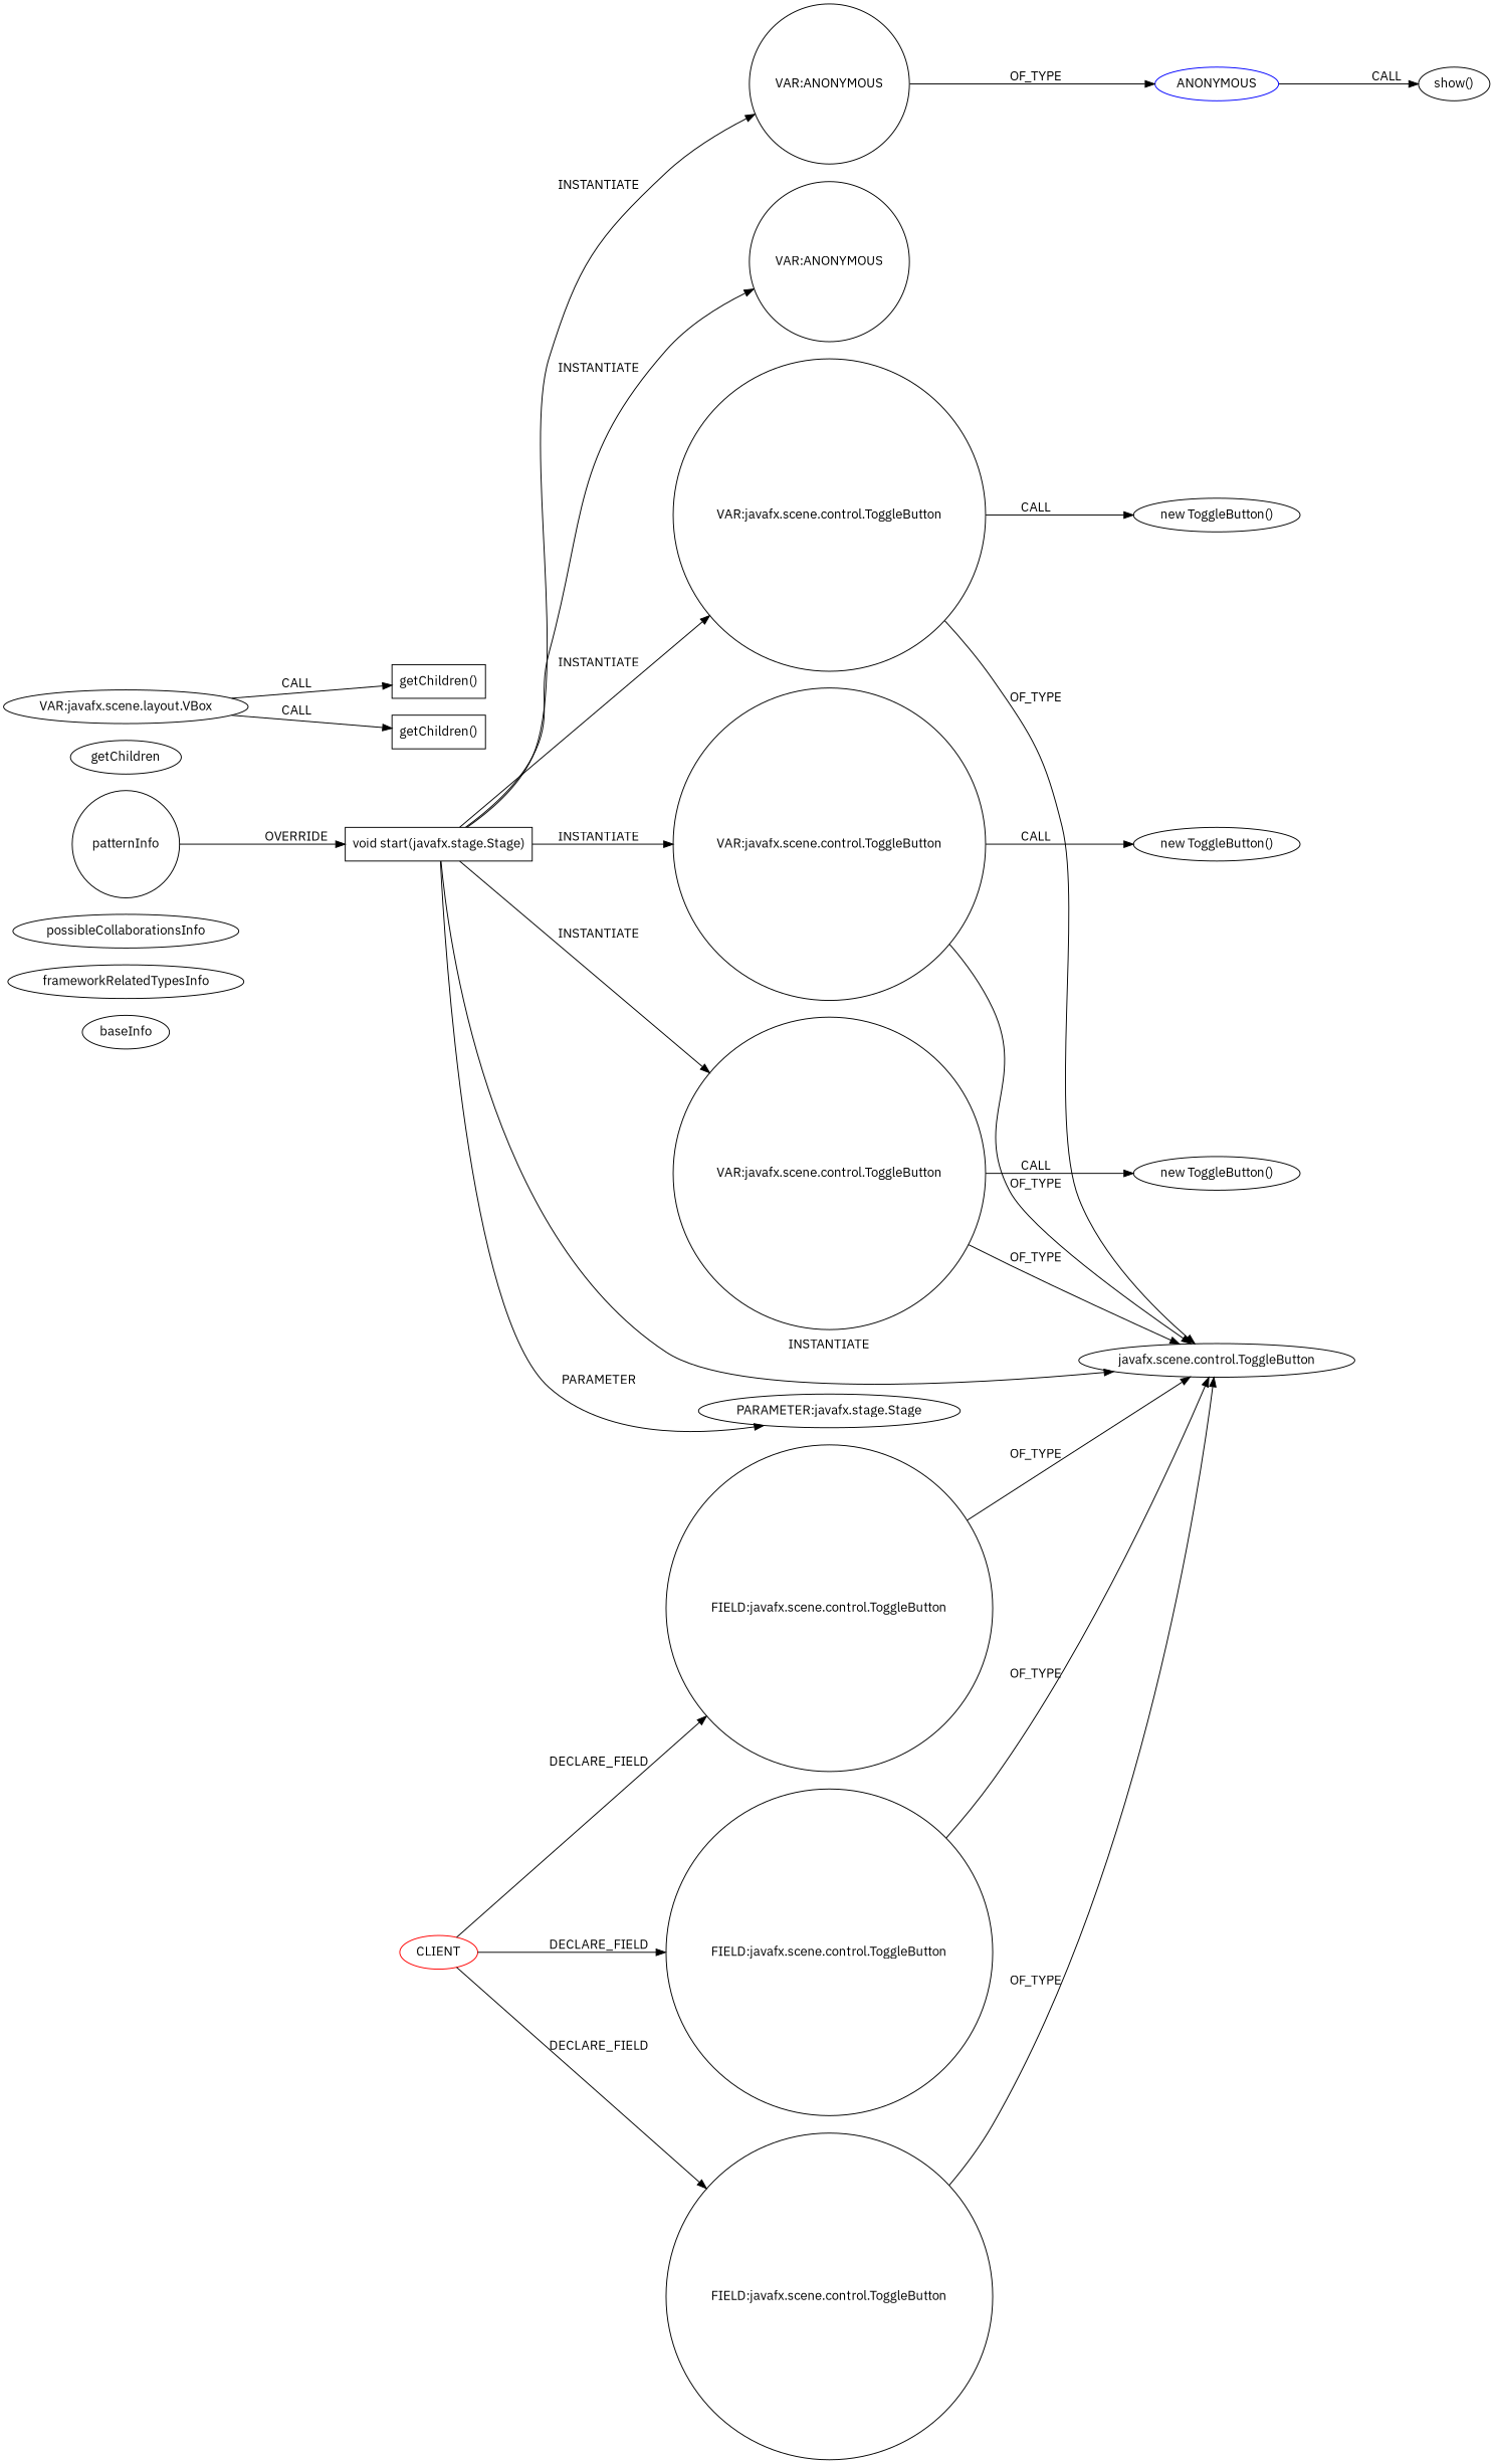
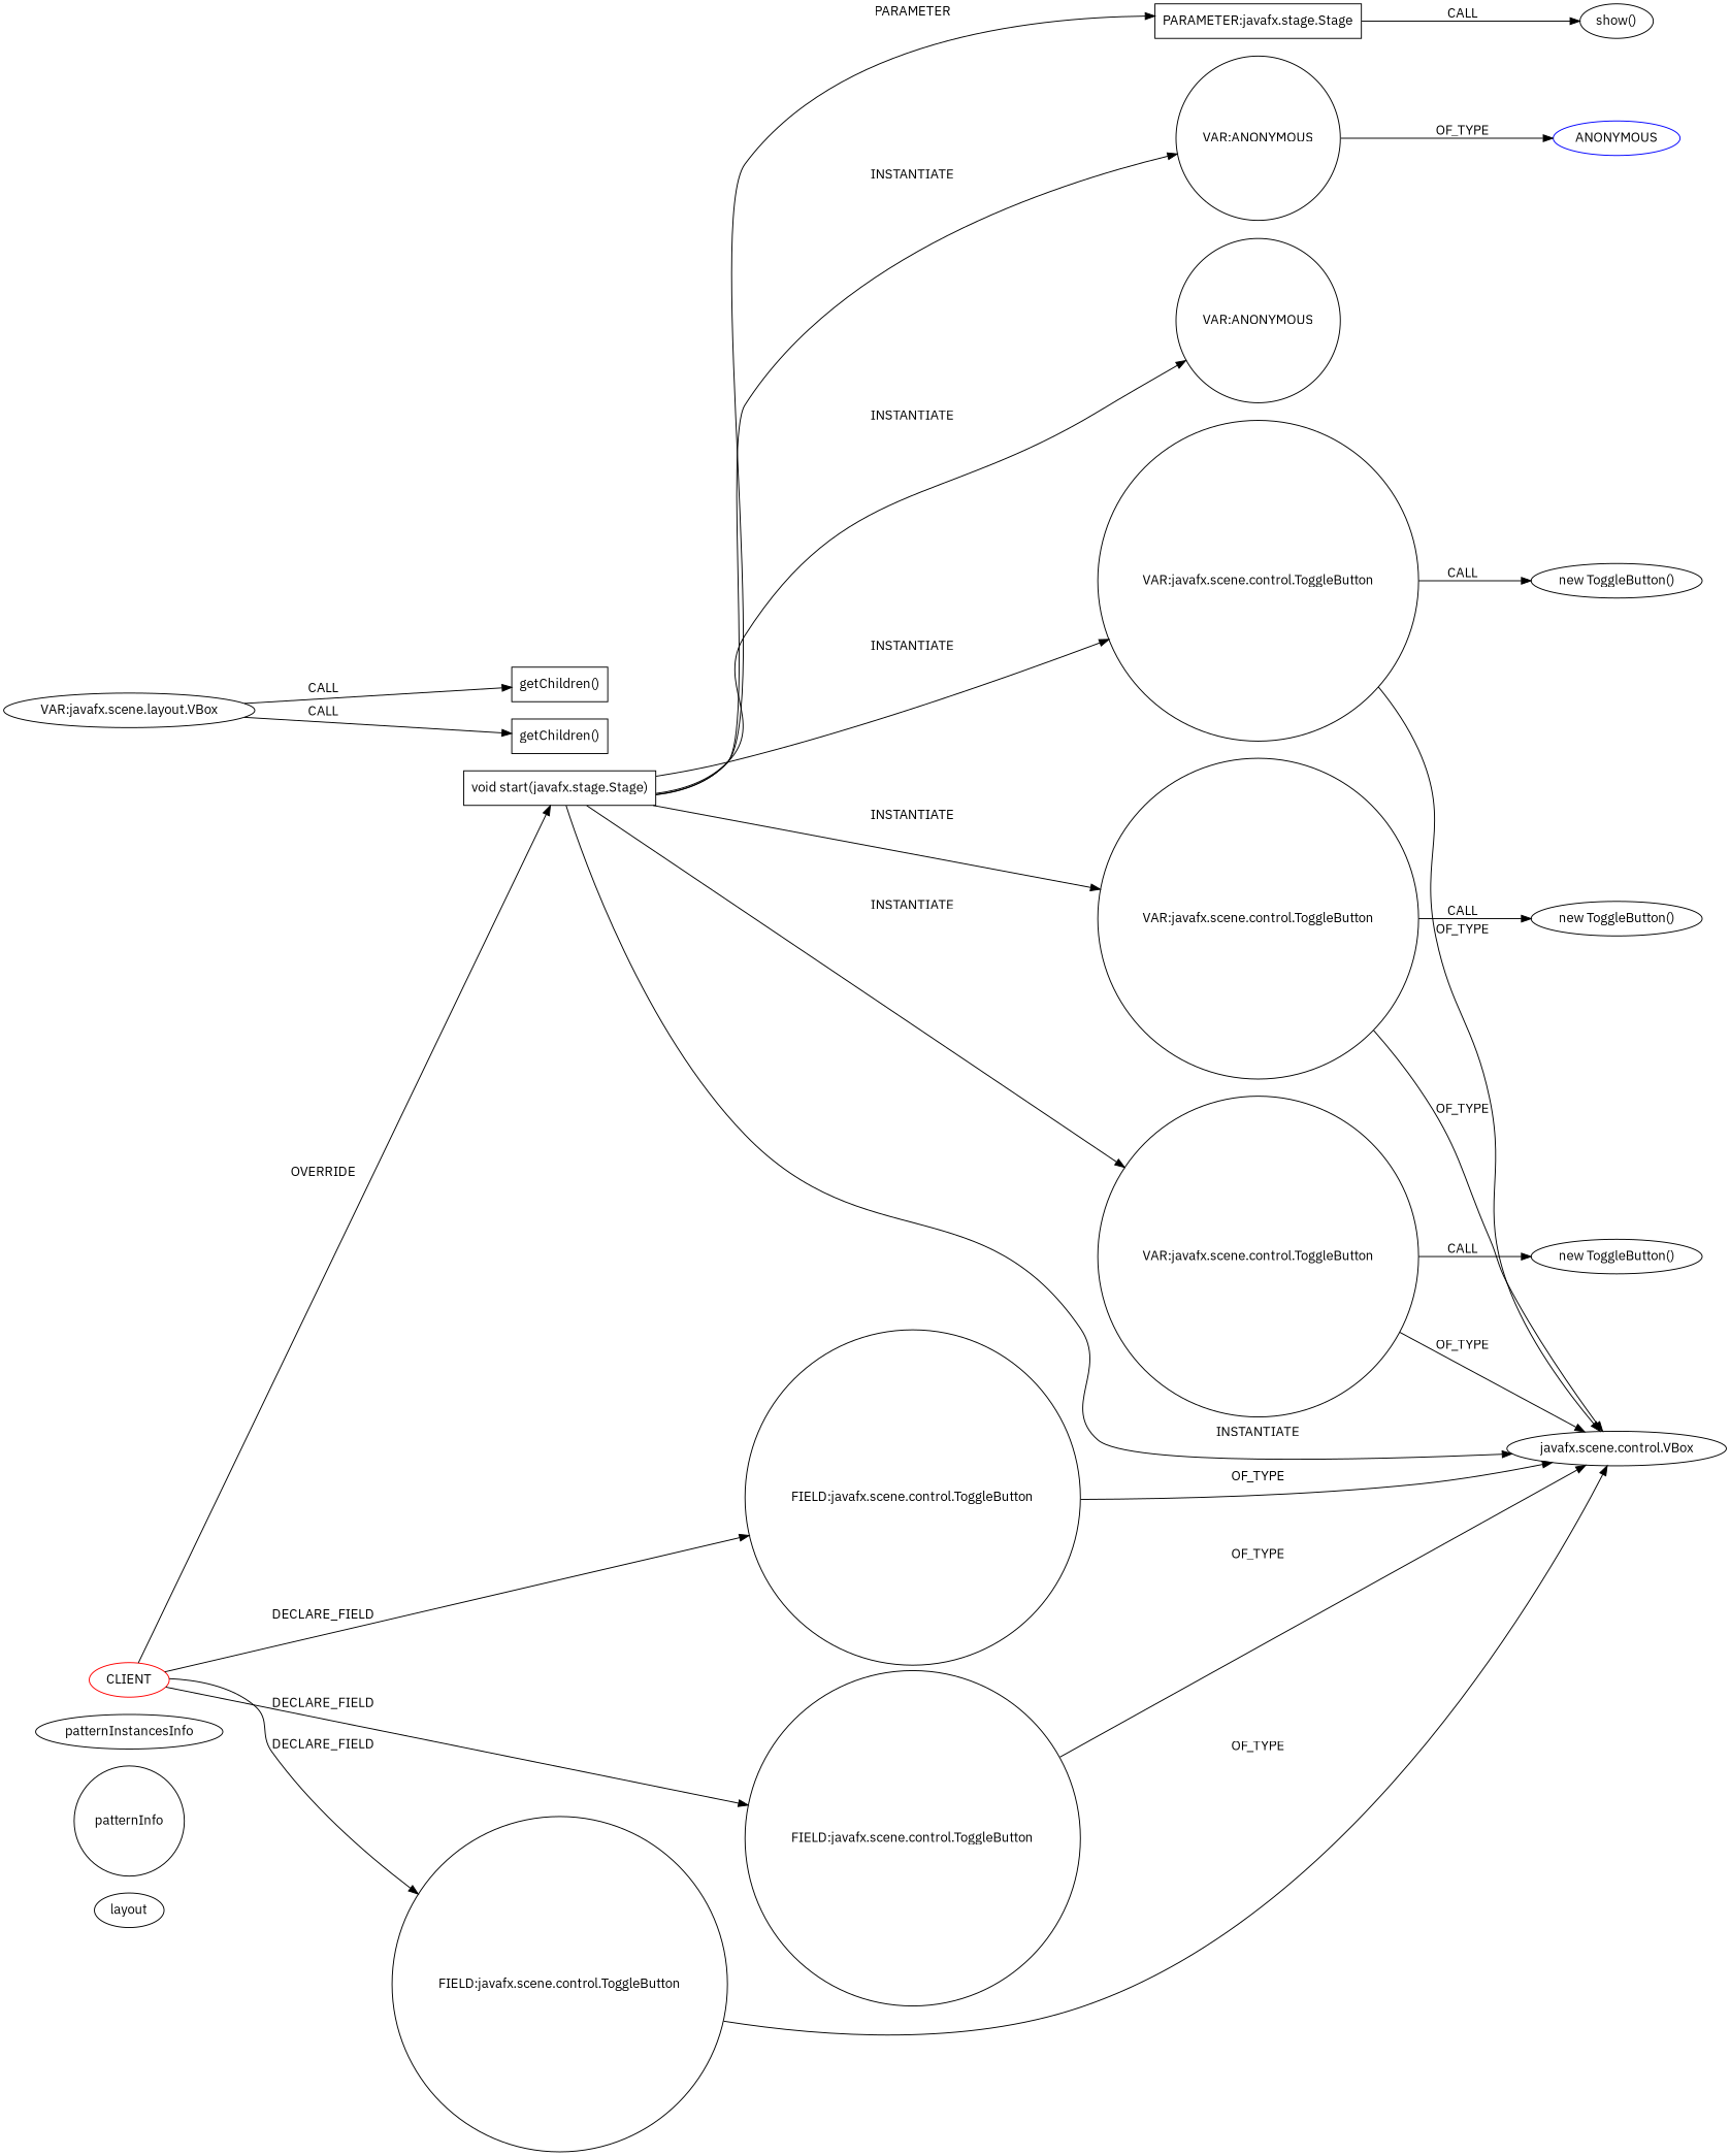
  digraph {
    fontname="IBM Plex Sans"
    rankdir=LR
    node [fontname="IBM Plex Sans" isFrameworkType=false vertexType=VARIABLE_EXPRESION]
    edge [fontname="IBM Plex Sans"]
-   baseInfo [category=pattern graphId=1745 isAnonymous=false possibleRelation=false isFrameworkType="" vertexType=""]
-   frameworkRelatedTypesInfo [isFrameworkType="" vertexType=""]
-   possibleCollaborationsInfo [isFrameworkType="" vertexType=""]
+   frameworkRelatedTypesInfo [label=layout isFrameworkType="" vertexType=""]
    patternInfo [frequency=2.0 patternRootClient=0 shape=circle isFrameworkType="" vertexType=""]
-   patternInstancesInfo [0="pdehn-TankBot~/pdehn-TankBot/TankBot-master/src/tankbot/api/TankBotApplication.java~TankBotApplication~3827" 1="philippone-EMGClassifier~/philippone-EMGClassifier/EMGClassifier-master/src/gui/EMGClassifierGUI.java~EMGClassifierGUI~3875" label=getChildren isFrameworkType="" vertexType=""]
-   n6 [label="javafx.scene.control.ToggleButton" vertexType=FRAMEWORK_CLASS_TYPE]
+   patternInstancesInfo [0="pdehn-TankBot~/pdehn-TankBot/TankBot-master/src/tankbot/api/TankBotApplication.java~TankBotApplication~3827" 1="philippone-EMGClassifier~/philippone-EMGClassifier/EMGClassifier-master/src/gui/EMGClassifierGUI.java~EMGClassifierGUI~3875" isFrameworkType="" vertexType=""]
+   n6 [label="javafx.scene.control.VBox" vertexType=FRAMEWORK_CLASS_TYPE]
    n7 [label="VAR:javafx.scene.control.ToggleButton" shape=circle]
    n8 [label="new ToggleButton()" vertexType=CONSTRUCTOR_CALL]
    n9 [label="VAR:javafx.scene.control.ToggleButton" shape=circle]
    n10 [label="new ToggleButton()" vertexType=CONSTRUCTOR_CALL]
    n11 [label="VAR:javafx.scene.control.ToggleButton" shape=circle]
    n12 [label="new ToggleButton()" vertexType=CONSTRUCTOR_CALL]
    n13 [label="void start(javafx.stage.Stage)" shape=box vertexType=OVERRIDING_METHOD_DECLARATION]
-   n14 [label="PARAMETER:javafx.stage.Stage" vertexType=PARAMETER_DECLARATION]
+   n14 [label="PARAMETER:javafx.stage.Stage" vertexType=PARAMETER_DECLARATION shape=box]
    n15 [label="VAR:ANONYMOUS" shape=circle]
    n16 [label="VAR:ANONYMOUS" shape=circle]
    n17 [label="show()" shape=ellipse vertexType=INSIDE_CALL]
    n18 [label="VAR:javafx.scene.layout.VBox" shape=ellipse]
    n19 [label="getChildren()" shape=box vertexType=INSIDE_CALL]
    n20 [label="getChildren()" shape=box vertexType=INSIDE_CALL]
    n21 [color=blue label=ANONYMOUS vertexType=REFERENCE_ANONYMOUS_DECLARATION]
    n22 [color=red label=CLIENT vertexType=ROOT_CLIENT_CLASS_DECLARATION]
    n23 [label="FIELD:javafx.scene.control.ToggleButton" shape=circle vertexType=FIELD_DECLARATION]
    n24 [label="FIELD:javafx.scene.control.ToggleButton" shape=circle vertexType=FIELD_DECLARATION]
    n25 [label="FIELD:javafx.scene.control.ToggleButton" shape=circle vertexType=FIELD_DECLARATION]
    n7 -> n6 [label=OF_TYPE]
    n7 -> n8 [label=CALL]
    n9 -> n6 [label=OF_TYPE]
    n9 -> n10 [label=CALL]
    n11 -> n6 [label=OF_TYPE]
    n11 -> n12 [label=CALL]
    n13 -> n6 [label=INSTANTIATE]
    n13 -> n7 [label=INSTANTIATE]
    n13 -> n9 [label=INSTANTIATE]
    n13 -> n11 [label=INSTANTIATE]
    n13 -> n14 [label=PARAMETER]
    n13 -> n15 [label=INSTANTIATE]
    n13 -> n16 [label=INSTANTIATE]
-   n21 -> n17 [label=CALL]
+   n14 -> n17 [label=CALL]
    n15 -> n21 [label=OF_TYPE]
    n18 -> n19 [label=CALL]
    n18 -> n20 [label=CALL]
-   patternInfo -> n13 [label=OVERRIDE]
+   n22 -> n13 [label=OVERRIDE]
    n22 -> n23 [label=DECLARE_FIELD]
    n22 -> n24 [label=DECLARE_FIELD]
    n22 -> n25 [label=DECLARE_FIELD]
    n23 -> n6 [label=OF_TYPE]
    n24 -> n6 [label=OF_TYPE]
    n25 -> n6 [label=OF_TYPE]
  }
